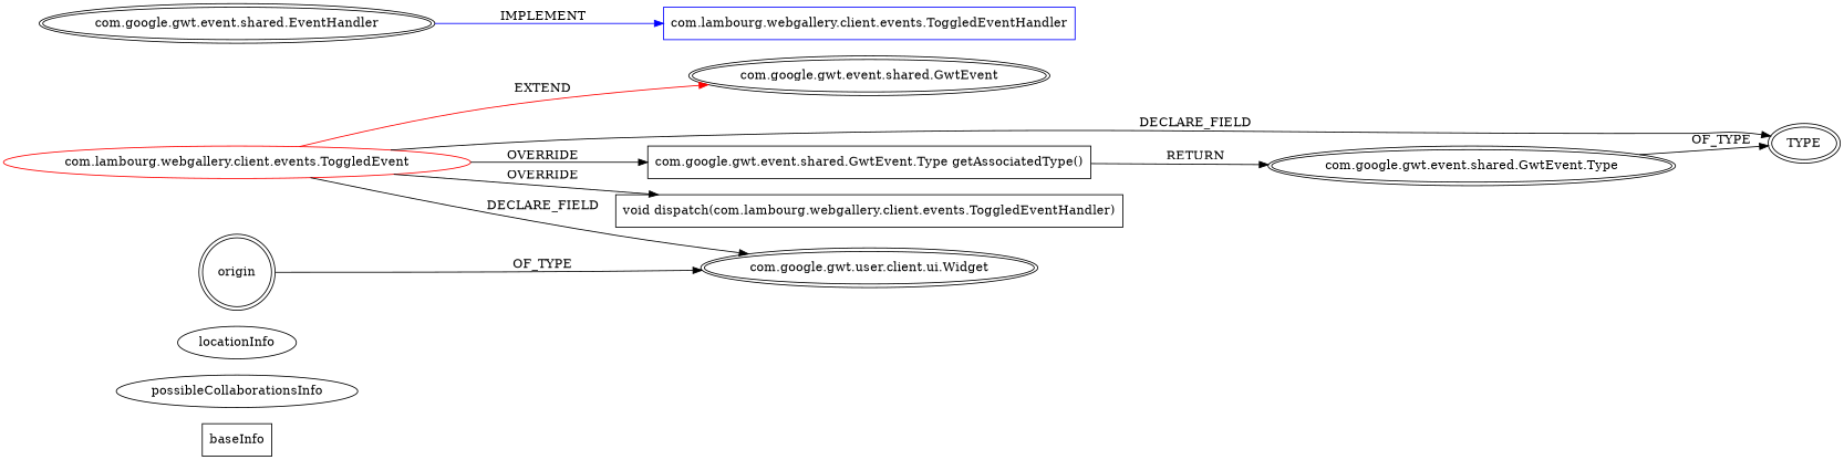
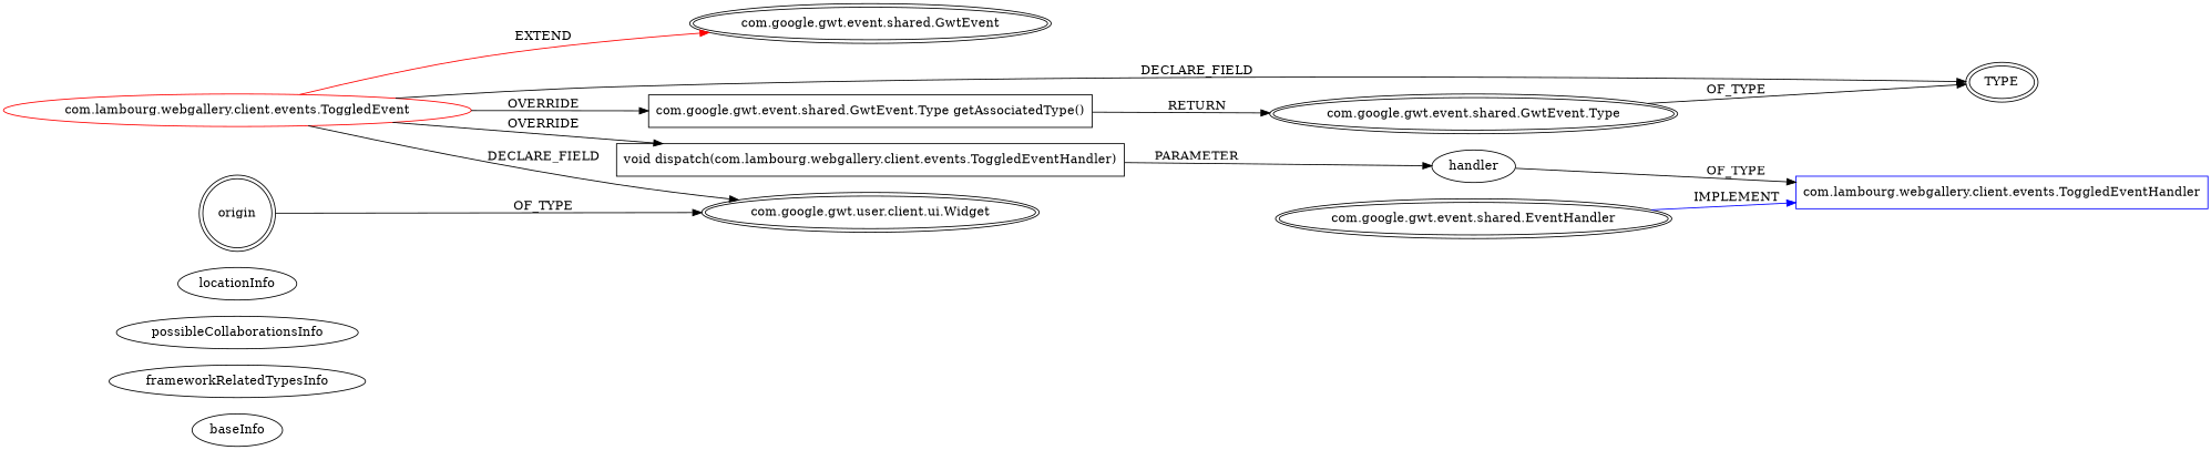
  digraph {
    rankdir=LR
    node [isFrameworkType=true]
-   baseInfo [category=extension_graph graphId=3507 isAnonymous=false possibleRelation=true shape=box isFrameworkType=""]
+   baseInfo [category=extension_graph graphId=3507 isAnonymous=false possibleRelation=true isFrameworkType=""]
+   frameworkRelatedTypesInfo [0="com.google.gwt.event.shared.GwtEvent" isFrameworkType=""]
    possibleCollaborationsInfo [0="3507~OVERRIDING_METHOD_DECLARATION-PARAMETER_DECLARATION-~com.google.gwt.event.shared.GwtEvent ~com.google.gwt.event.shared.EventHandler ~false~false" isFrameworkType=""]
    locationInfo [contextSignature=ToggledEvent filePath="/lambourg-WebGallery/WebGallery-master/client/src/com/lambourg/webgallery/client/events/ToggledEvent.java" graphId=3507 projectName="lambourg-WebGallery" isFrameworkType=""]
    n5 [color=red isFrameworkType=false label="com.lambourg.webgallery.client.events.ToggledEvent" vertexType=ROOT_CLIENT_CLASS_DECLARATION]
    n6 [label="com.google.gwt.event.shared.GwtEvent" peripheries=2 vertexType=FRAMEWORK_CLASS_TYPE]
    n7 [label=TYPE peripheries=2 shape=ellipse vertexType=FIELD_DECLARATION]
    n8 [isFrameworkType=false label="com.google.gwt.event.shared.GwtEvent.Type getAssociatedType()" shape=box vertexType=OVERRIDING_METHOD_DECLARATION]
    n9 [isFrameworkType=false label="void dispatch(com.lambourg.webgallery.client.events.ToggledEventHandler)" shape=box vertexType=OVERRIDING_METHOD_DECLARATION]
    n10 [label="com.google.gwt.user.client.ui.Widget" peripheries=2 vertexType=FRAMEWORK_CLASS_TYPE]
    n11 [label=origin peripheries=2 shape=circle vertexType=FIELD_DECLARATION]
    n12 [label="com.google.gwt.event.shared.GwtEvent.Type" peripheries=2 vertexType=FRAMEWORK_CLASS_TYPE]
+   n13 [isFrameworkType=false label=handler vertexType=PARAMETER_DECLARATION]
    n14 [color=blue isFrameworkType=false label="com.lambourg.webgallery.client.events.ToggledEventHandler" shape=box vertexType=REFERENCE_CLIENT_CLASS_DECLARATION]
    n15 [label="com.google.gwt.event.shared.EventHandler" peripheries=2 vertexType=FRAMEWORK_INTERFACE_TYPE]
    n5 -> n6 [color=red label=EXTEND]
    n5 -> n7 [label=DECLARE_FIELD]
    n5 -> n8 [label=OVERRIDE]
    n5 -> n9 [label=OVERRIDE]
    n5 -> n10 [label=DECLARE_FIELD]
    n8 -> n12 [label=RETURN]
+   n9 -> n13 [label=PARAMETER]
    n11 -> n10 [label=OF_TYPE]
    n12 -> n7 [label=OF_TYPE]
+   n13 -> n14 [label=OF_TYPE]
    n15 -> n14 [color=blue label=IMPLEMENT]
  }
